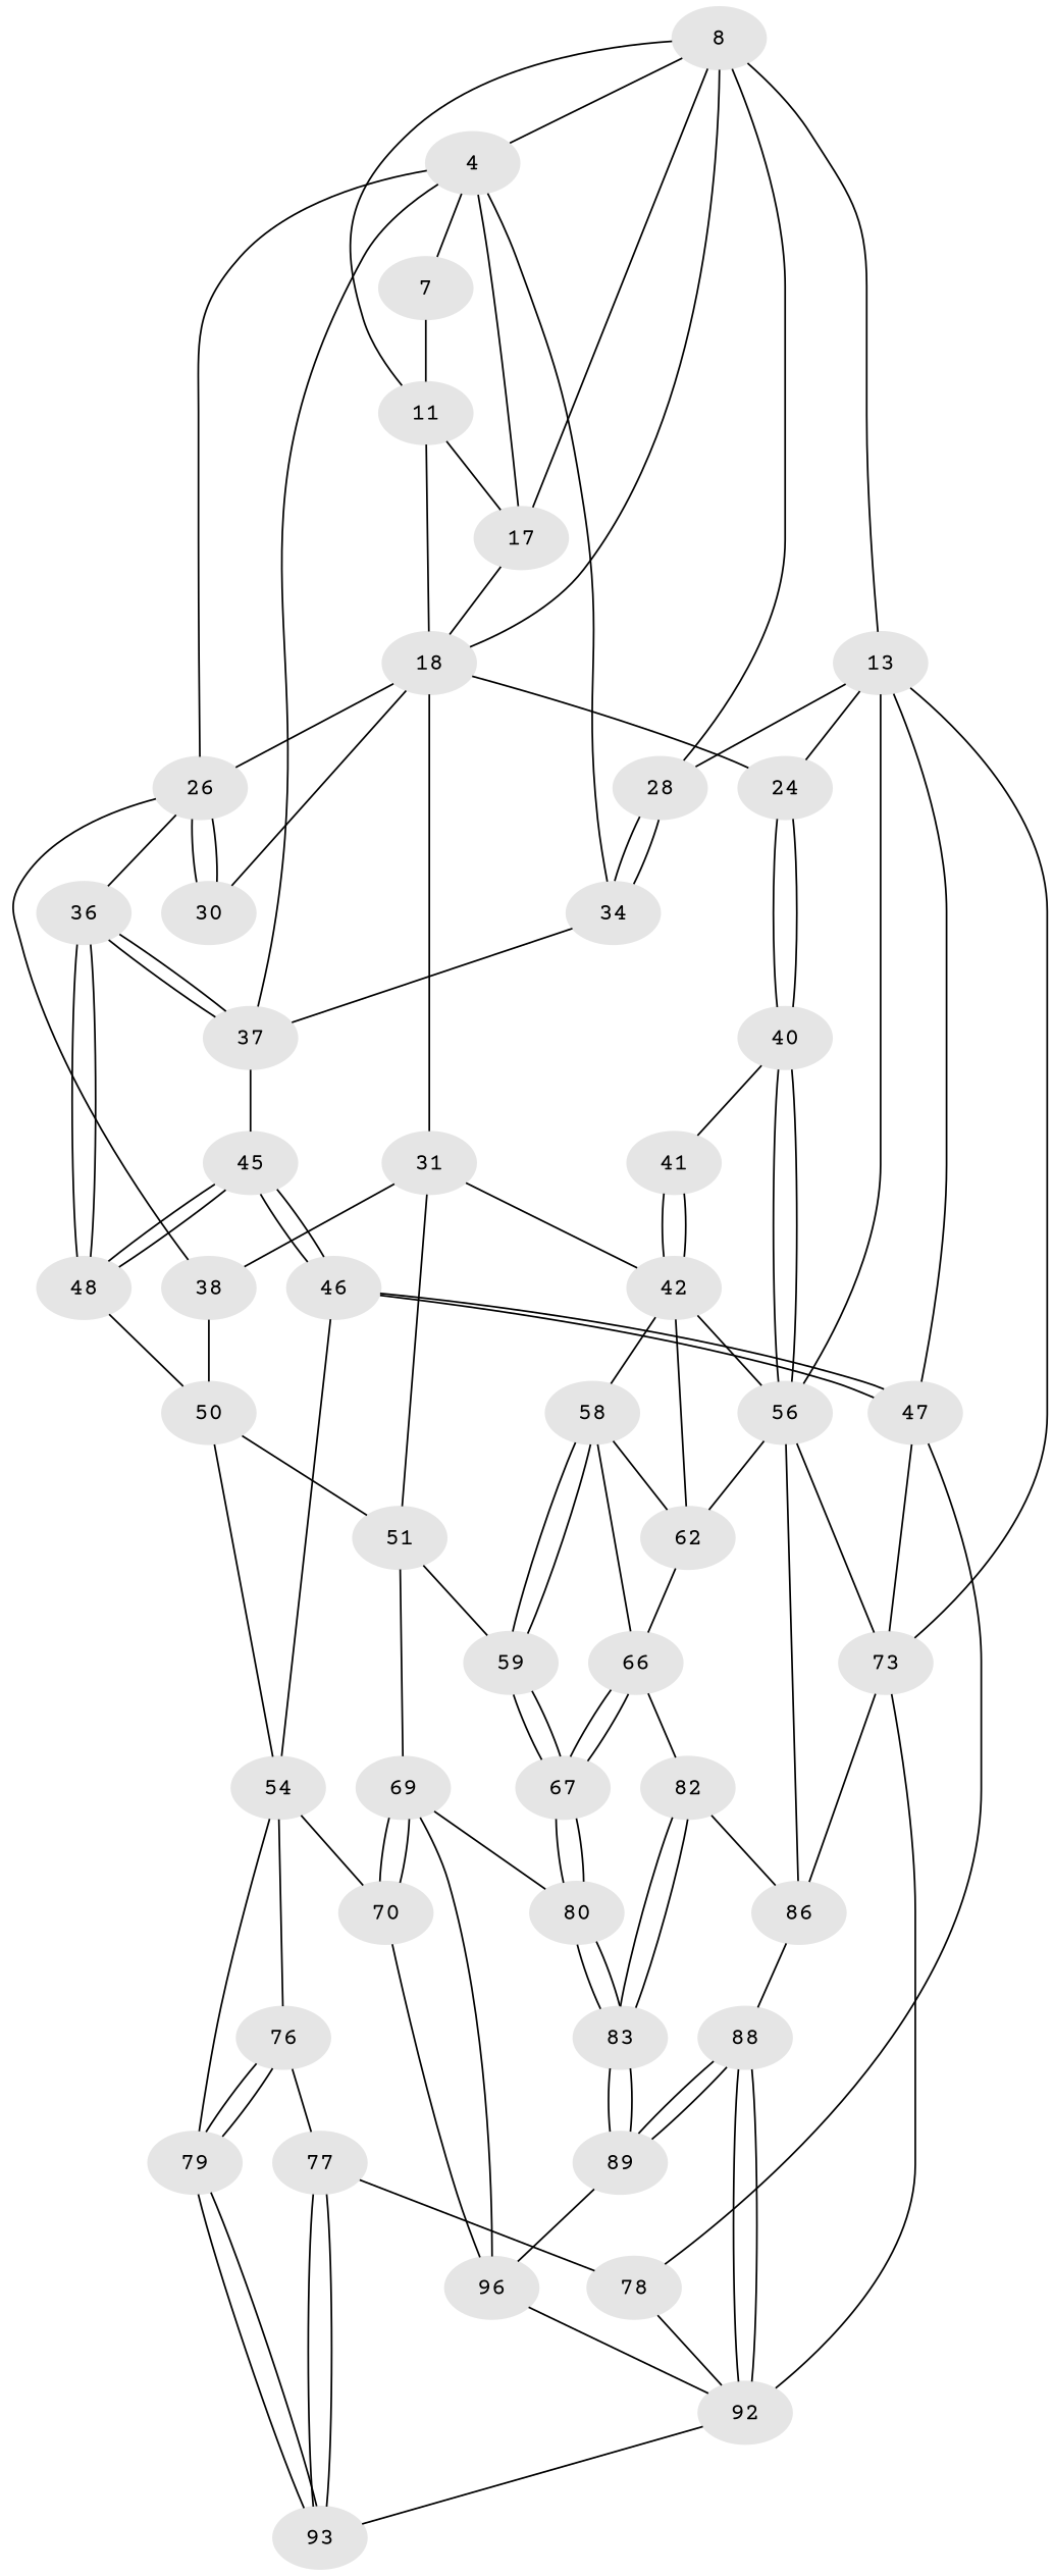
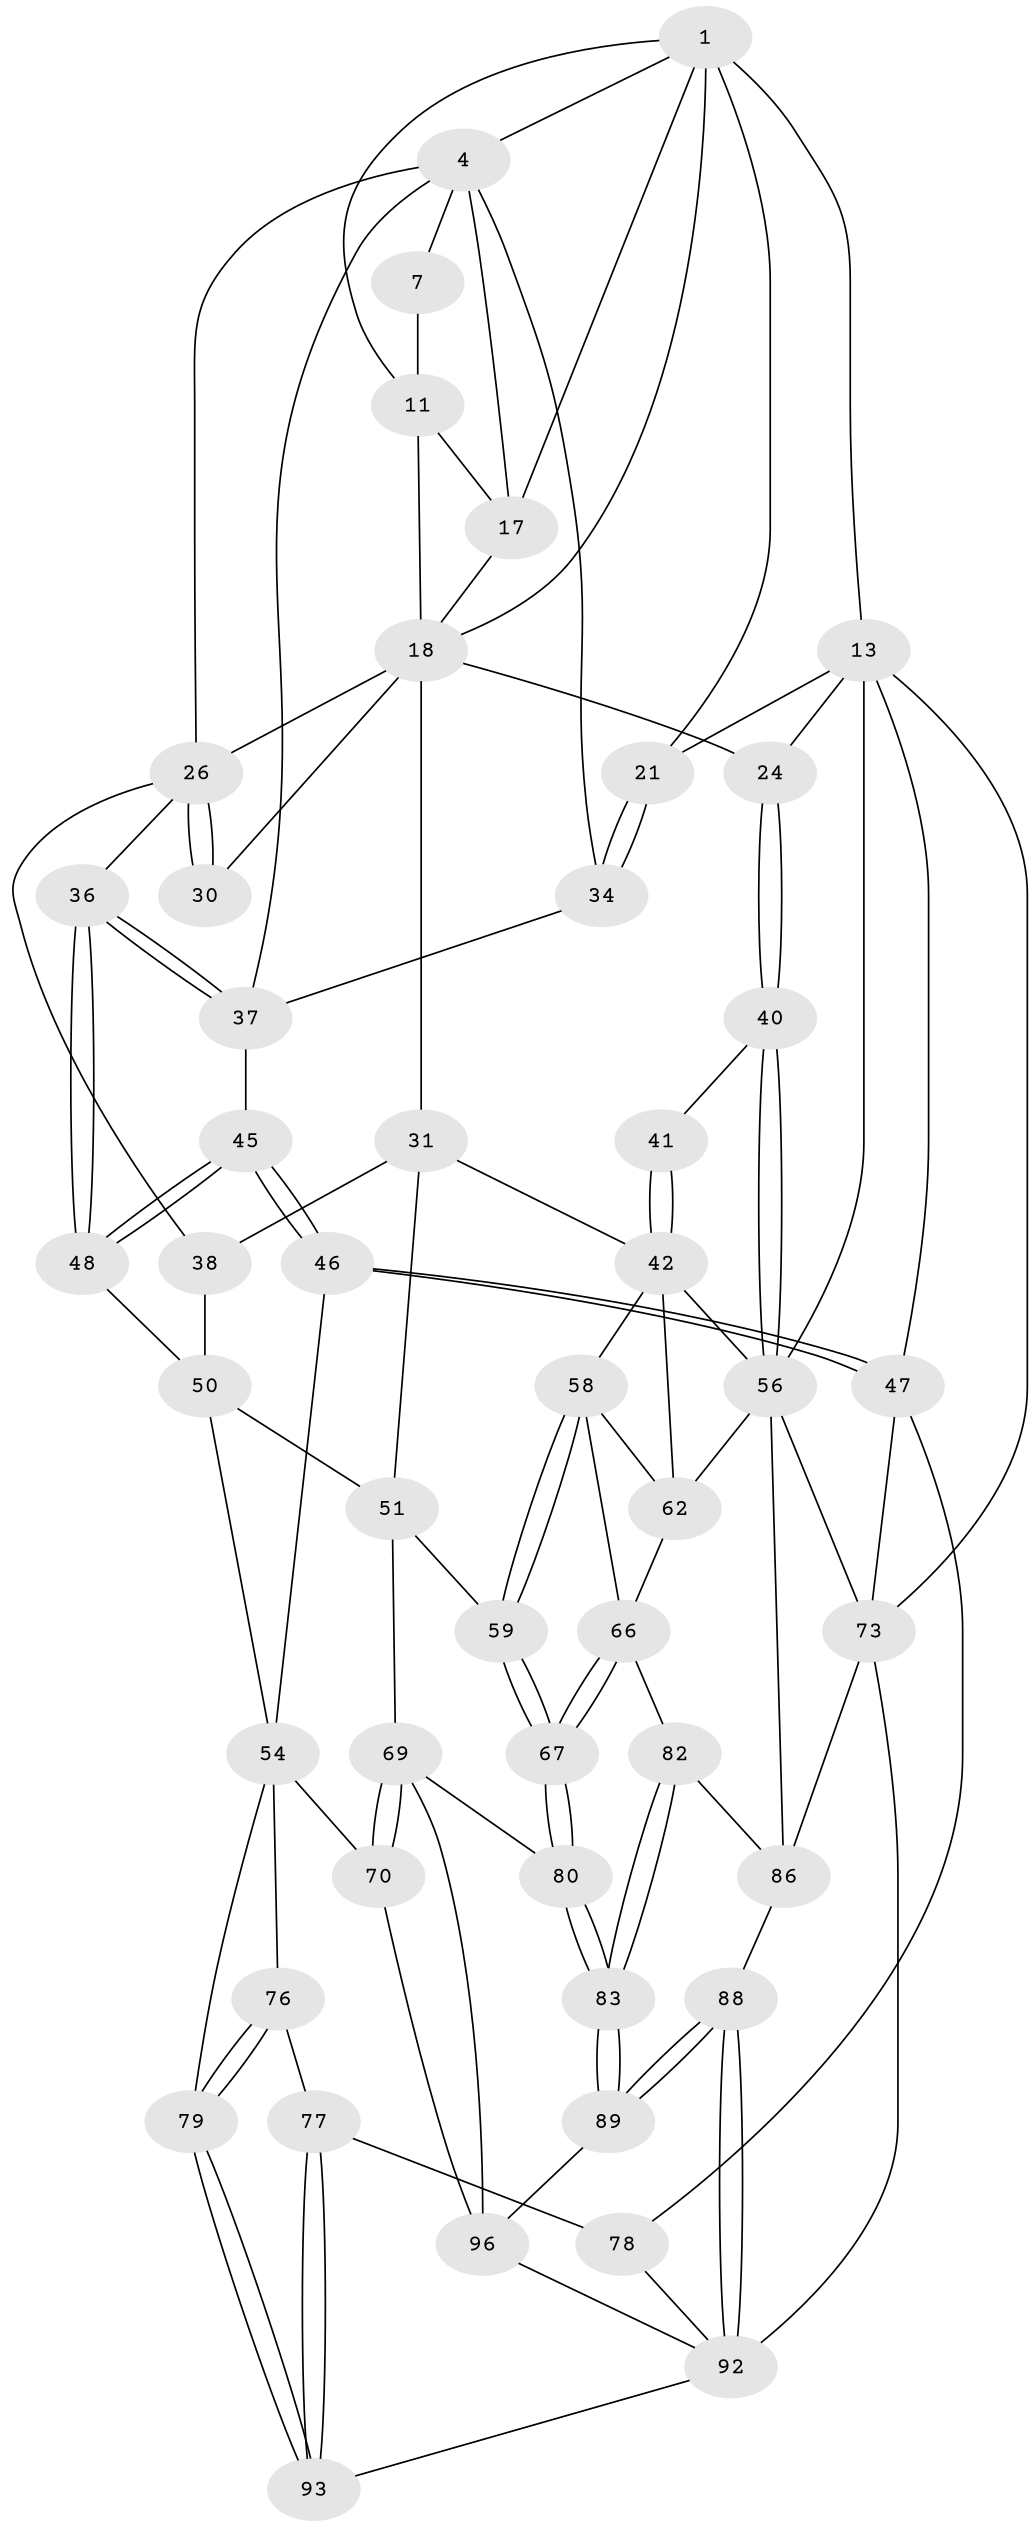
  graph {
    fontname="Courier Prime"
    node [color=gray90 fontname="Courier Prime" style=filled]
    edge [fontname="Courier Prime"]
-   1 [super="+9+2" label=8]
+   1 [super="+9+2"]
    4 [super="+33+5"]
    11 [super="+16+12"]
    13 [super="+23+14"]
    18 [super="+25+19"]
-   28
+   28 [label=21]
    17 [super="+20"]
    7 [super="+8+15"]
    26 [super="+27"]
    34
    37 [super="+44"]
    24
    47 [super="+72"]
    56 [super="+68"]
    73 [super="+94"]
    30
    31 [super="+32+43"]
    36
    38 [super="+39"]
    45
    40
    78
    62 [super="+63"]
    86 [super="+87"]
    92 [super="+95"]
    42 [super="+57"]
    51 [super="+52"]
    41
    48
    50 [super="+53"]
    58 [super="+65"]
    59
    69 [super="+81"]
    46
    54 [super="+55+71"]
    66 [super="+74"]
    70
    76
    79
    67
    80
    n42 [label=96 super="+91"]
    77
    93
    88
    82 [super="+84"]
    83
    89
    1 -- 4
    1 -- 11
    1 -- 13 [weight=2]
    1 -- 18
    1 -- 28
    1 -- 17
    4 -- 17
    4 -- 7
    4 -- 26
    4 -- 34
    4 -- 37
    11 -- 18
    11 -- 17
    13 -- 28
    13 -- 24
    13 -- 47
    13 -- 56 [weight=2]
    13 -- 73
    18 -- 26
    18 -- 24
    18 -- 30
    18 -- 31
    28 -- 34
    28 -- 34
    17 -- 18
    7 -- 11 [weight=2]
    26 -- 30
    26 -- 30
    26 -- 36
    26 -- 38
    34 -- 37
    37 -- 45
    24 -- 40
    24 -- 40
    47 -- 73
    47 -- 78
    56 -- 73
    56 -- 62
    56 -- 86
    73 -- 86
    73 -- 92 [weight=2]
    31 -- 38 [weight=2]
    31 -- 42
    31 -- 51
    36 -- 37
    36 -- 37
    36 -- 48
    36 -- 48
    38 -- 50
    45 -- 48
    45 -- 48
    45 -- 46
    45 -- 46
    40 -- 56
    40 -- 56
    40 -- 41
    78 -- 92
    62 -- 66
    86 -- 88
    92 -- 93
    42 -- 56
    42 -- 62
    42 -- 58
    51 -- 59
    51 -- 69
    41 -- 42 [weight=2]
    41 -- 42
    48 -- 50
    50 -- 51
    50 -- 54
    58 -- 62
    58 -- 59
    58 -- 59
    58 -- 66
    59 -- 67
    59 -- 67
    69 -- 70
    69 -- 70
    69 -- 80
    69 -- n42
    46 -- 47
    46 -- 47
    46 -- 54
    54 -- 70
    54 -- 76
    54 -- 79
    66 -- 67
    66 -- 67
    66 -- 82
    70 -- n42
    76 -- 79
    76 -- 79
    76 -- 77
    79 -- 93
    79 -- 93
    67 -- 80
    67 -- 80
    80 -- 83
    80 -- 83
    n42 -- 92
    77 -- 78
    77 -- 93
    77 -- 93
    88 -- 92
    88 -- 92
    88 -- 89
    88 -- 89
    82 -- 86
    82 -- 83
    82 -- 83
    83 -- 89
    83 -- 89
    89 -- n42
  }
